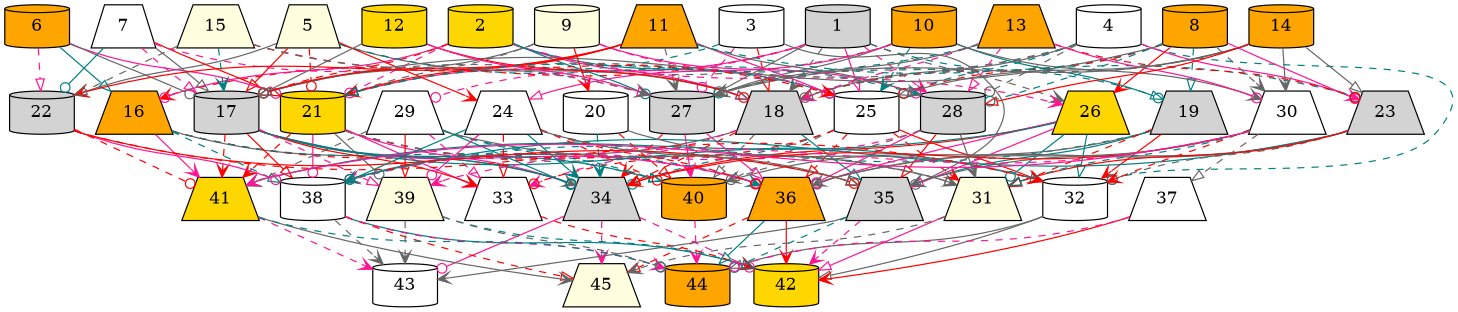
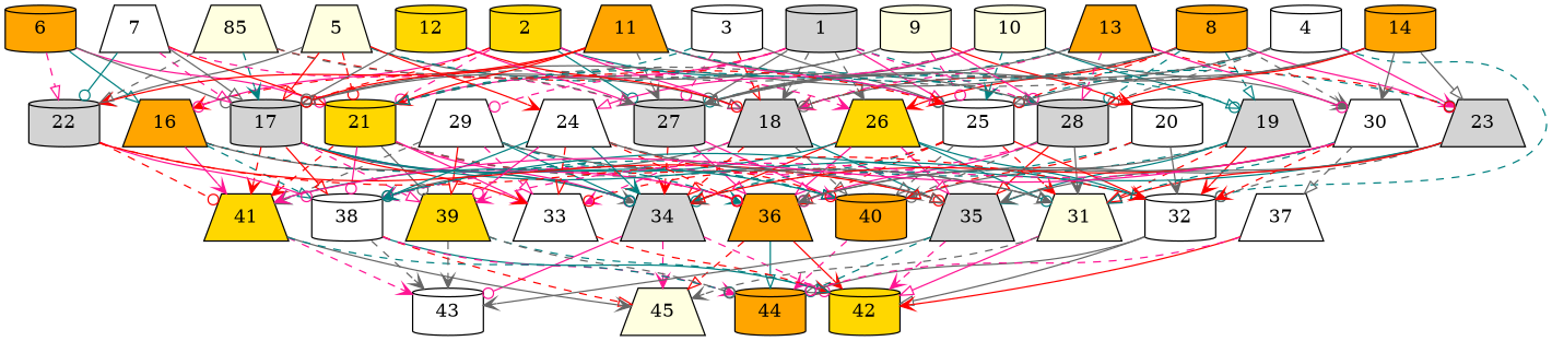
  digraph {
    node [alpha=0.14 fillcolor=white shape=cylinder style=filled]
    edge [arrowhead=vee color=gray40 style=solid]
    1 [alpha=0.10 expect_size=60545795031730608 fillcolor=lightgrey]
    16 [alpha=0.07 expect_size=16665931718914150 fillcolor=orange shape=trapezium]
    18 [expect_size=43019349651995344 fillcolor=lightgrey shape=trapezium]
    19 [alpha=0.03 expect_size=8098907945531217 fillcolor=lightgrey shape=trapezium]
    21 [alpha=0.17 expect_size=4979067701021376512 fillcolor=gold]
    25 [alpha=0.13 expect_size=4757162708414548]
    26 [alpha=0.03 expect_size=398132997411575296 fillcolor=gold shape=trapezium]
    27 [alpha=0.13 expect_size=804432425535074729984 fillcolor=lightgrey]
    28 [alpha=0.07 expect_size=86430410036215808000 fillcolor=lightgrey]
    29 [alpha=0.02 expect_size=286240880070879 shape=trapezium]
    34 [alpha=0.20 expect_size=6263895569059306 fillcolor=lightgrey shape=trapezium]
    36 [alpha=0.18 expect_size=22089830003508768 fillcolor=orange shape=trapezium]
    38 [alpha=0.01 expect_size=326689557952161906688]
    40 [alpha=0.02 expect_size=6604027084022713 fillcolor=orange]
    41 [alpha=0.03 expect_size=1380484630183936000000 fillcolor=gold shape=trapezium]
    33 [alpha=0.17 expect_size=652509653082737792 shape=trapezium]
    35 [alpha=0.06 expect_size=166291463464619 fillcolor=lightgrey shape=trapezium]
    32 [alpha=0.13 expect_size=27503981832047689728]
    31 [alpha=0.03 expect_size=1044038934669728384 fillcolor=lightyellow shape=trapezium]
-   39 [alpha=0.01 expect_size=946713537597687168 fillcolor=lightyellow shape=trapezium]
+   39 [alpha=0.01 expect_size=946713537597687168 fillcolor=gold shape=trapezium]
    42 [expect_size=860079927603192922112 fillcolor=gold]
    45 [alpha=0.01 expect_size=467899752654355562496 fillcolor=lightyellow shape=trapezium]
    43 [alpha=0.04 expect_size=110711142912616300544]
    44 [alpha=0.15 expect_size=31743456504960932 fillcolor=orange]
    2 [alpha=0.10 expect_size=216848163728214982656 fillcolor=gold]
    17 [alpha=0.02 expect_size=30417078147711000 fillcolor=lightgrey]
    3 [alpha=0.12 expect_size=993451435823407824896]
    4 [alpha=0.12 expect_size=1922224474748384512]
    23 [alpha=0.15 expect_size=1823648518224699136 fillcolor=lightgrey shape=trapezium]
    20 [alpha=0.01 expect_size=62367379784773096]
    5 [alpha=0.05 expect_size=451365055538147584 fillcolor=lightyellow shape=trapezium]
    22 [alpha=0.20 expect_size=4282095274718920704 fillcolor=lightgrey]
    24 [expect_size=502827713958665781248 shape=trapezium]
    6 [alpha=0.04 expect_size=386830541728514048000 fillcolor=orange]
    7 [alpha=0.03 expect_size=837782953689966706688 shape=trapezium]
    8 [alpha=0.19 expect_size=1304825074775228416000 fillcolor=orange]
    30 [alpha=0.10 expect_size=1275926356454014976000 shape=trapezium]
    37 [alpha=0.09 expect_size=30359149189611624 shape=trapezium]
    9 [expect_size=5288694691567025 fillcolor=lightyellow]
-   10 [expect_size=2024107344171607523328 fillcolor=orange]
+   10 [expect_size=2024107344171607523328 fillcolor=lightyellow]
    11 [alpha=0.06 expect_size=474395534275989471232 fillcolor=orange shape=trapezium]
    12 [alpha=0.01 expect_size=607301767352136192 fillcolor=gold]
    13 [alpha=0.12 expect_size=399637178614482 fillcolor=orange shape=trapezium]
    14 [alpha=0.10 expect_size=29578894929162168 fillcolor=orange]
-   15 [alpha=0.15 expect_size=21949714842397588 fillcolor=lightyellow shape=trapezium]
+   15 [alpha=0.15 expect_size=21949714842397588 fillcolor=lightyellow shape=trapezium label=85]
    1 -> 16 [color=red style=dashed]
    1 -> 18 [style=dashed]
    1 -> 19 [arrowhead=onormal color=teal style=dashed]
    1 -> 21 [arrowhead=onormal color=deeppink]
    1 -> 25 [arrowhead=onormal color=deeppink]
    1 -> 26 [style=dashed]
    1 -> 27 [arrowhead=odot]
    1 -> 28 [color=deeppink style=dashed]
    1 -> 29 [arrowhead=odot color=deeppink style=dashed]
    16 -> 34
    16 -> 36 [arrowhead=odot color=red style=dashed]
    16 -> 38 [arrowhead=onormal color=teal style=dashed]
    16 -> 40 [arrowhead=onormal color=teal style=dashed]
    16 -> 41 [color=deeppink]
    18 -> 34 [arrowhead=onormal color=red style=dashed]
    18 -> 38 [arrowhead=odot]
    18 -> 40 [arrowhead=onormal style=dashed]
    18 -> 33 [color=deeppink style=dashed]
    18 -> 35 [arrowhead=onormal color=teal]
    19 -> 38 [color=teal style=dashed]
    19 -> 40
    19 -> 35 [color=teal]
    19 -> 32 [color=red]
    19 -> 31 [arrowhead=onormal color=red style=dashed]
    21 -> 34 [arrowhead=odot color=deeppink]
    21 -> 36 [arrowhead=odot color=deeppink style=dashed]
    21 -> 38 [arrowhead=odot color=deeppink]
    21 -> 41 [color=red style=dashed]
    21 -> 33 [color=deeppink]
    21 -> 35 [arrowhead=odot color=red style=dashed]
    21 -> 31 [style=dashed]
    21 -> 39 [arrowhead=odot]
    25 -> 34 [arrowhead=odot color=teal style=dashed]
    25 -> 36 [arrowhead=onormal color=red style=dashed]
    25 -> 40 [arrowhead=onormal style=dashed]
    25 -> 33 [arrowhead=odot color=red style=dashed]
    25 -> 32 [color=red]
    25 -> 31 [color=red style=dashed]
    26 -> 34 [color=red]
-   26 -> 36 [arrowhead=odot color=deeppink]
+   26 -> 36 [arrowhead=onormal color=deeppink]
    26 -> 41 [color=teal]
    26 -> 35 [arrowhead=onormal color=deeppink]
    26 -> 32 [arrowhead=onormal color=teal]
    26 -> 31 [arrowhead=odot color=teal]
    27 -> 34 [color=red style=dashed]
    27 -> 36 [arrowhead=onormal color=deeppink]
    27 -> 40 [color=deeppink]
    28 -> 36 [arrowhead=odot color=deeppink]
    28 -> 38 [color=deeppink style=dashed]
    28 -> 40 [arrowhead=odot style=dashed]
    28 -> 35 [arrowhead=onormal color=red]
    28 -> 31
    29 -> 34 [arrowhead=odot color=teal]
    29 -> 36 [color=teal style=dashed]
    29 -> 40 [arrowhead=onormal color=teal style=dashed]
    29 -> 41 [style=dashed]
    29 -> 33 [arrowhead=onormal color=deeppink style=dashed]
    29 -> 31 [arrowhead=onormal]
    29 -> 39 [arrowhead=onormal color=red]
    34 -> 42 [arrowhead=odot color=deeppink style=dashed]
    34 -> 45 [color=deeppink style=dashed]
    34 -> 43 [arrowhead=odot color=deeppink]
    36 -> 42 [color=red]
    36 -> 45 [arrowhead=onormal color=red style=dashed]
    36 -> 44 [arrowhead=onormal color=teal]
    38 -> 42 [color=teal]
    38 -> 45 [arrowhead=onormal color=red style=dashed]
    38 -> 43 [style=dashed]
    38 -> 44 [color=deeppink style=dashed]
    40 -> 44 [color=deeppink style=dashed]
    41 -> 45
    41 -> 43 [color=deeppink style=dashed]
    41 -> 44 [arrowhead=odot color=teal style=dashed]
    33 -> 42 [color=red style=dashed]
    35 -> 42 [color=deeppink style=dashed]
    35 -> 43
    35 -> 44 [arrowhead=odot color=teal style=dashed]
    32 -> 42 [arrowhead=onormal]
    32 -> 44 [arrowhead=onormal]
    31 -> 42 [arrowhead=onormal color=deeppink]
    31 -> 45 [style=dashed]
    39 -> 42 [arrowhead=onormal color=teal style=dashed]
    39 -> 43 [style=dashed]
    39 -> 44 [arrowhead=odot style=dashed]
    2 -> 16 [arrowhead=odot color=deeppink]
    2 -> 18 [arrowhead=onormal color=deeppink]
    2 -> 21 [arrowhead=odot color=deeppink style=dashed]
    2 -> 25 [arrowhead=odot color=teal]
    2 -> 26 [color=deeppink style=dashed]
    2 -> 27 [arrowhead=odot color=teal]
    2 -> 17 [arrowhead=onormal color=red style=dashed]
    17 -> 34 [arrowhead=odot color=teal]
    17 -> 36 [arrowhead=odot color=deeppink]
    17 -> 38 [arrowhead=onormal color=red]
    17 -> 40 [arrowhead=onormal color=teal]
    17 -> 41 [color=red style=dashed]
    17 -> 33 [color=red]
    17 -> 32 [arrowhead=onormal color=teal]
    17 -> 39 [arrowhead=onormal color=deeppink style=dashed]
    3 -> 18 [arrowhead=onormal color=red style=dashed]
    3 -> 21 [arrowhead=onormal color=teal style=dashed]
-   3 -> 35 [arrowhead=odot]
+   3 -> 25 [arrowhead=odot]
    3 -> 27 [arrowhead=odot color=deeppink style=dashed]
    4 -> 18 [arrowhead=odot]
    4 -> 21 [arrowhead=onormal style=dashed]
    4 -> 25 [arrowhead=odot color=teal style=dashed]
    4 -> 27 [arrowhead=onormal style=dashed]
    4 -> 28 [arrowhead=odot style=dashed]
    4 -> 32 [arrowhead=odot color=teal style=dashed]
    4 -> 23 [color=deeppink]
    23 -> 36
    23 -> 38 [arrowhead=odot color=teal]
    23 -> 35
    23 -> 32 [arrowhead=odot style=dashed]
    23 -> 31 [arrowhead=onormal color=red]
    20 -> 34 [color=teal style=dashed]
    20 -> 40 [arrowhead=onormal color=red style=dashed]
    20 -> 32
    5 -> 18 [arrowhead=onormal]
    5 -> 21 [arrowhead=odot color=red style=dashed]
    5 -> 28 [color=teal style=dashed]
    5 -> 17 [arrowhead=onormal color=red]
    5 -> 22
    5 -> 24 [color=red]
    22 -> 38 [arrowhead=odot color=deeppink]
    22 -> 41 [arrowhead=odot color=red style=dashed]
    22 -> 35 [arrowhead=onormal color=red]
    22 -> 32 [color=red style=dashed]
    24 -> 34 [color=teal]
    24 -> 36 [arrowhead=odot color=red style=dashed]
    24 -> 38 [color=teal]
    24 -> 40 [arrowhead=odot color=red style=dashed]
    24 -> 33 [arrowhead=onormal color=red style=dashed]
    24 -> 35 [arrowhead=onormal]
    24 -> 31 [arrowhead=onormal style=dashed]
    24 -> 39 [arrowhead=odot color=deeppink]
    6 -> 16 [arrowhead=onormal color=teal]
    6 -> 21 [arrowhead=odot color=deeppink]
    6 -> 17 [arrowhead=odot]
    6 -> 22 [arrowhead=onormal color=deeppink style=dashed]
    7 -> 21 [arrowhead=onormal color=red]
    7 -> 27 [arrowhead=onormal color=deeppink style=dashed]
    7 -> 17 [arrowhead=onormal color=deeppink style=dashed]
    7 -> 17 [arrowhead=onormal]
    7 -> 22 [arrowhead=odot color=teal]
    8 -> 18 [color=red style=dashed]
    8 -> 19 [arrowhead=onormal color=teal style=dashed]
    8 -> 25 [arrowhead=odot color=red style=dashed]
    8 -> 26 [color=red]
    8 -> 27 [arrowhead=odot color=teal style=dashed]
    8 -> 28 [arrowhead=odot color=teal style=dashed]
    8 -> 17 [arrowhead=odot]
    8 -> 23 [arrowhead=odot color=deeppink]
    8 -> 30 [style=dashed]
    30 -> 34 [arrowhead=onormal color=red]
    30 -> 36 [arrowhead=odot]
    30 -> 41 [color=deeppink]
    30 -> 32 [color=red style=dashed]
    30 -> 31 [arrowhead=onormal color=teal style=dashed]
    30 -> 39 [color=deeppink style=dashed]
    30 -> 37 [arrowhead=onormal style=dashed]
    37 -> 42 [color=red]
    37 -> 44 [arrowhead=odot color=deeppink style=dashed]
    9 -> 21 [arrowhead=onormal style=dashed]
    9 -> 25 [arrowhead=odot color=deeppink style=dashed]
    9 -> 28 [arrowhead=odot color=deeppink]
    9 -> 17 [arrowhead=onormal]
    9 -> 20 [color=red]
    10 -> 19 [arrowhead=odot color=teal]
    10 -> 25 [color=teal style=dashed]
    10 -> 27
    10 -> 17 [arrowhead=odot style=dashed]
    10 -> 24 [arrowhead=onormal color=deeppink]
    10 -> 30
    11 -> 21 [color=red]
    11 -> 25 [arrowhead=onormal color=deeppink]
    11 -> 27 [style=dashed]
    11 -> 28 [arrowhead=onormal]
    11 -> 17 [arrowhead=odot color=red]
    11 -> 23 [arrowhead=odot color=teal style=dashed]
    11 -> 22 [color=red]
    12 -> 18 [arrowhead=odot color=red]
    12 -> 27 [color=deeppink]
    12 -> 17 [arrowhead=odot]
    13 -> 18 [color=deeppink style=dashed]
    13 -> 21 [arrowhead=onormal color=teal style=dashed]
    13 -> 27
    13 -> 28 [arrowhead=onormal color=deeppink style=dashed]
    13 -> 23 [arrowhead=odot color=red style=dashed]
    13 -> 30 [arrowhead=odot color=deeppink]
    14 -> 18 [arrowhead=onormal style=dashed]
    14 -> 25 [arrowhead=onormal]
    14 -> 27 [arrowhead=onormal]
    14 -> 28 [arrowhead=onormal color=red]
    14 -> 23 [arrowhead=onormal]
    14 -> 30
    15 -> 25 [color=red style=dashed]
    15 -> 27 [style=dashed]
    15 -> 17 [color=teal style=dashed]
    15 -> 22 [arrowhead=onormal style=dashed]
  }
